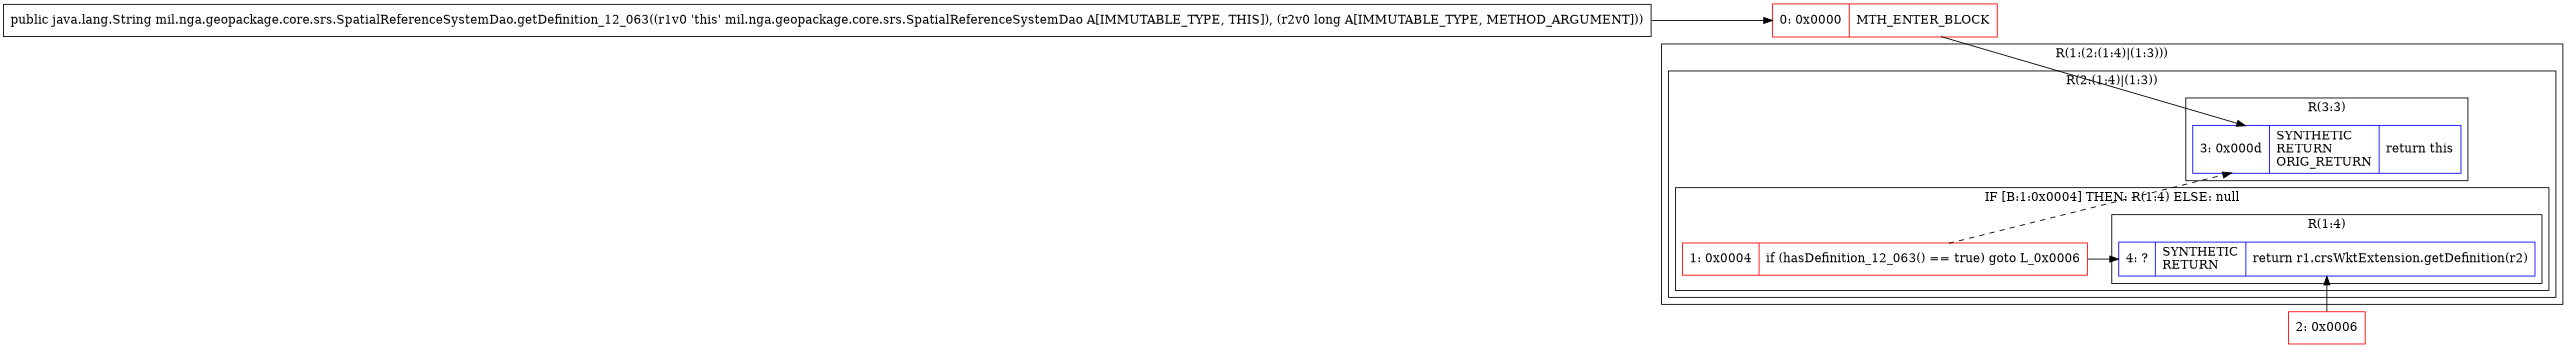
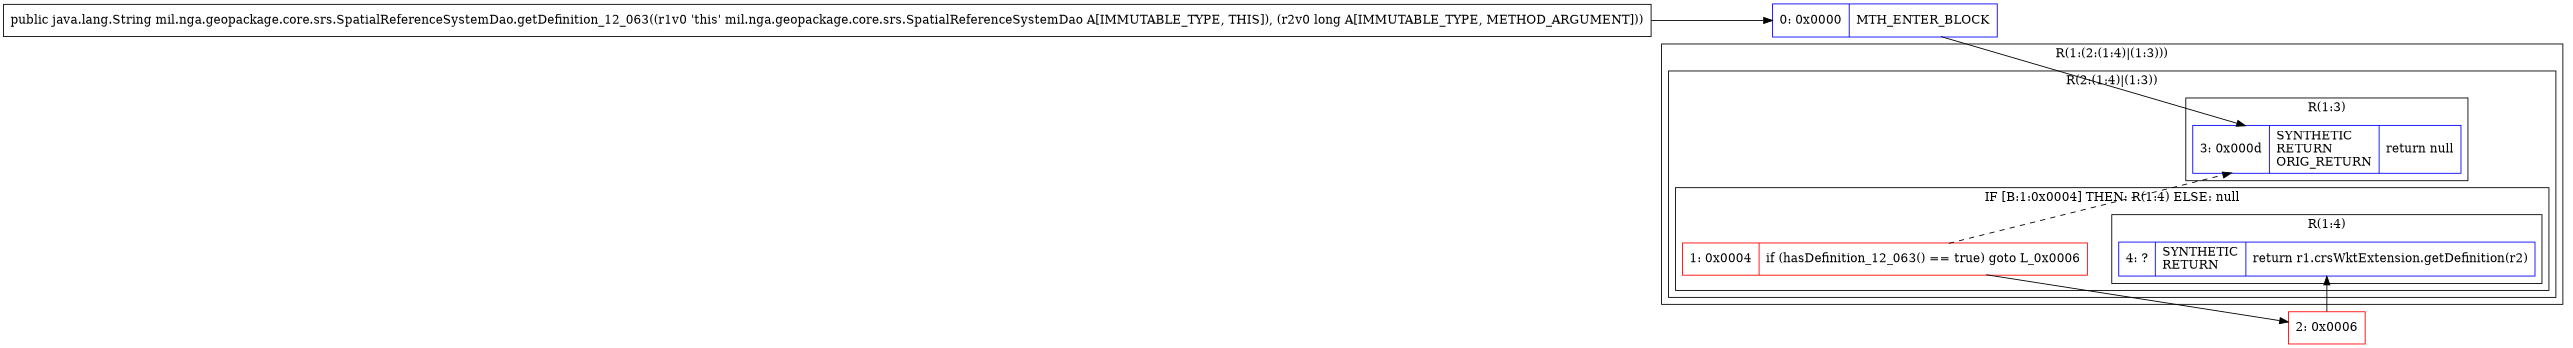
  digraph {
    rankdir=LR
    node [color=red shape=record]
    n1 [color=blue label="{4\:\ ?|SYNTHETIC\lRETURN\l|return r1.crsWktExtension.getDefinition(r2)\l}"]
    n2 [label="{1\:\ 0x0004|if (hasDefinition_12_063() == true) goto L_0x0006\l}"]
-   n3 [color=blue label="{3\:\ 0x000d|SYNTHETIC\lRETURN\lORIG_RETURN\l|return this\l}"]
+   n3 [color=blue label="{3\:\ 0x000d|SYNTHETIC\lRETURN\lORIG_RETURN\l|return null\l}"]
    n4 [label="{2\:\ 0x0006}"]
-   n5 [label="{0\:\ 0x0000|MTH_ENTER_BLOCK\l}"]
+   n5 [color=blue label="{0\:\ 0x0000|MTH_ENTER_BLOCK\l}"]
    n6 [label="{public java.lang.String mil.nga.geopackage.core.srs.SpatialReferenceSystemDao.getDefinition_12_063((r1v0 'this' mil.nga.geopackage.core.srs.SpatialReferenceSystemDao A[IMMUTABLE_TYPE, THIS]), (r2v0 long A[IMMUTABLE_TYPE, METHOD_ARGUMENT])) }" color=""]
    subgraph cluster_1 {
      label="R(1:(2:(1:4)|(1:3)))"
      subgraph cluster_2 {
        label="R(2:(1:4)|(1:3))"
        subgraph cluster_3 {
          label="IF [B:1:0x0004] THEN: R(1:4) ELSE: null"
          n2
          subgraph cluster_4 {
            label="R(1:4)"
            n1
          }
        }
        subgraph cluster_5 {
-         label="R(3:3)"
+         label="R(1:3)"
          n3
        }
      }
    }
    n2 -> n3 [style=dashed]
-   n2 -> n1
+   n2 -> n4
    n4 -> n1
    n5 -> n3
    n6 -> n5
  }
